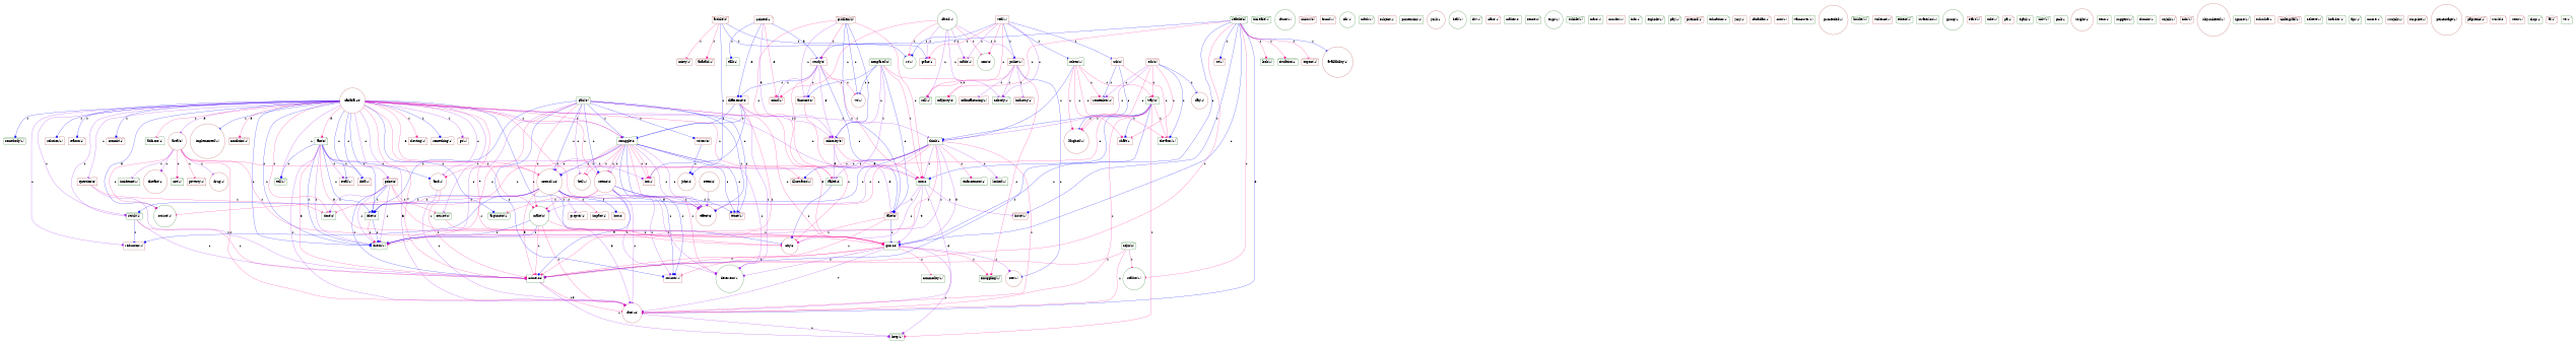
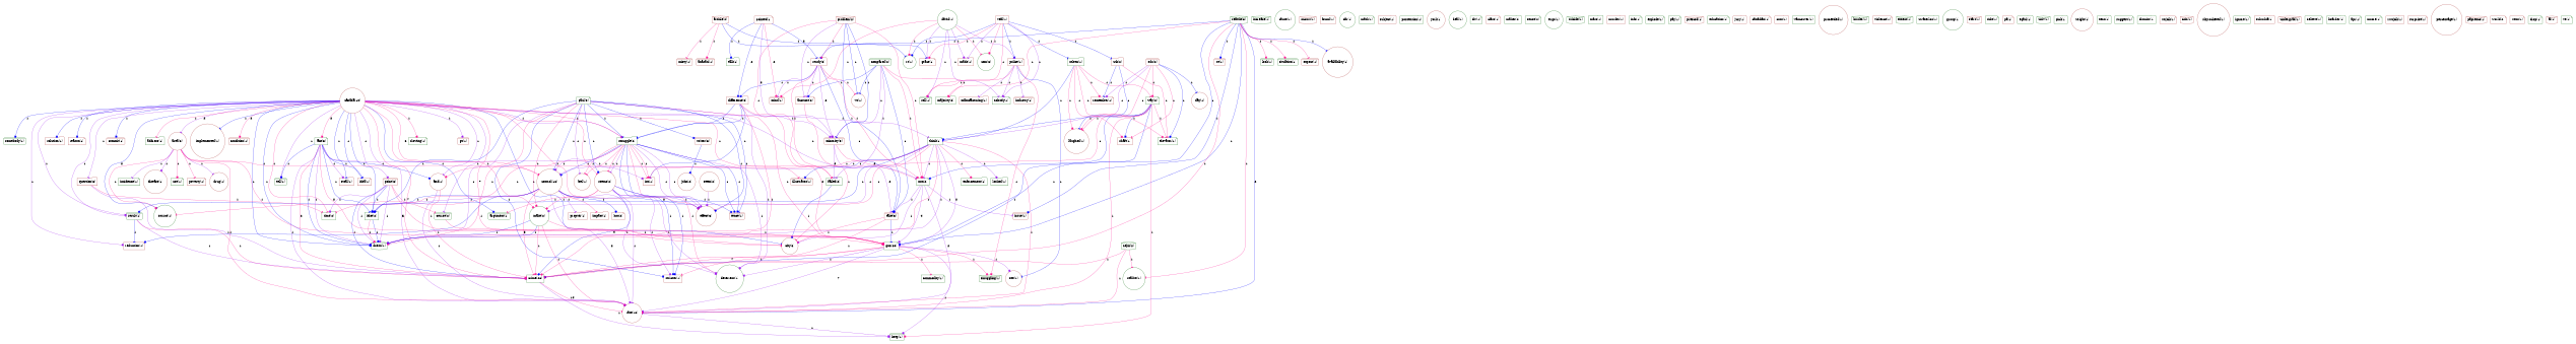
  digraph {
    node [color=brown shape=note]
    edge [arrowhead=box color=deeppink]
    n1 [color=darkgreen label="compared(2)" shape=cylinder]
    n2 [label="vs(1)" shape=circle]
    n3 [label="account(2)"]
    n4 [label="minority(3)" shape=cylinder]
    n5 [color=darkgreen label="majority(2)" shape=folder]
    n6 [color=darkgreen label="failed(2)" shape=folder]
    n7 [color=darkgreen label="non(2)"]
    n8 [label="take(3)" shape=cylinder]
    n9 [label="city(3)" shape=circle]
    n10 [label="issue(1)" shape=cylinder]
    n11 [color=darkgreen label="gun(30)"]
    n12 [label="rate(13)" shape=circle]
    n13 [color=darkgreen label="crime(26)" shape=folder]
    n14 [color=darkgreen label="deterrent(1)" shape=circle]
    n15 [label="stricter(1)"]
    n16 [color=darkgreen label="keep(1)" shape=cylinder]
    n17 [color=darkgreen label="smuggling(1)" shape=cylinder]
    n18 [label="see(1)" shape=circle]
    n19 [color=darkgreen label="commodity(1)"]
    n20 [label="problem(2)" shape=cylinder]
    n21 [label="study(3)" shape=folder]
    n22 [label="difference(3)" shape=folder]
    n23 [label="mind(1)" shape=cylinder]
    n24 [label="isn(1)" shape=folder]
    n25 [color=darkgreen label="smuggle(2)" shape=folder]
    n26 [label="pointed(1)"]
    n27 [color=darkgreen label="talk(1)" shape=folder]
    n28 [color=darkgreen label="time(2)" shape=folder]
    n29 [label="control(16)" shape=circle]
    n30 [label="seems(2)" shape=circle]
    n31 [label="effect(3)" shape=circle]
    n32 [label="feel(1)" shape=circle]
    n33 [label="tence(1)" shape=cylinder]
    n34 [color=darkgreen label="seattle(3)" shape=cylinder]
    n35 [label="se(1)" shape=cylinder]
    n36 [color=darkgreen label="look(1)" shape=cylinder]
    n37 [color=darkgreen label="situation(1)" shape=cylinder]
    n38 [label="expect(1)" shape=cylinder]
    n39 [label="availability(1)" shape=circle]
    n40 [color=darkgreen label="realize(1)" shape=circle]
    n41 [color=darkgreen label="increase(1)" shape=cylinder]
    n42 [color=darkgreen label="cause(1)" shape=circle]
    n43 [label="canada(10)" shape=circle]
-   n44 [label="slowing(1)"]
-   n45 [label="something(1)" shape=folder]
+   n44 [color=darkgreen label="slowing(1)"]
    n46 [label="go(1)" shape=cylinder]
    n47 [color=darkgreen label="somebody(1)" shape=cylinder]
    n48 [label="point(3)" shape=cylinder]
    n49 [label="area(2)" shape=circle]
    n50 [label="solution(1)" shape=folder]
    n51 [label="reason(1)"]
    n52 [color=darkgreen label="result(1)" shape=cylinder]
    n53 [label="commit(1)" shape=cylinder]
    n54 [label="question(3)" shape=folder]
    n55 [color=darkgreen label="think(1)"]
    n56 [color=darkgreen label="address(1)" shape=folder]
    n57 [label="implemented(1)" shape=circle]
    n58 [label="reduction(1)"]
    n59 [color=darkgreen label="fact(3)"]
    n60 [color=darkgreen label="source(1)" shape=circle]
    n61 [color=darkgreen label="idiot(2)" shape=folder]
    n62 [label="idea(1)"]
    n63 [color=darkgreen label="tell(1)" shape=cylinder]
    n64 [label="condition(1)" shape=cylinder]
    n65 [color=darkgreen label="course(2)" shape=cylinder]
    n66 [color=darkgreen label="make(2)" shape=circle]
    n67 [color=darkgreen label="doesn(1)" shape=cylinder]
    n68 [label="steal(1)" shape=folder]
    n69 [label="illustrates(1)" shape=cylinder]
    n70 [label="find(1)" shape=circle]
    n71 [color=darkgreen label="argument(1)" shape=cylinder]
    n72 [color=darkgreen label="use(1)"]
    n73 [label="poverty(1)"]
    n74 [label="drug(1)" shape=circle]
    n75 [color=darkgreen label="incidence(1)"]
    n76 [label="disease(1)" shape=circle]
    n77 [color=darkgreen label="enforcement(1)" shape=folder]
    n78 [color=darkgreen label="looked(1)" shape=folder]
    n79 [label="propter(1)" shape=folder]
    n80 [label="impact(1)" shape=folder]
    n81 [label="hoc(2)"]
-   n82 [label="occurs(0)" shape=cylinder]
+   n82 [label="occurs(1)" shape=cylinder]
    n83 [label="found(1)"]
    n84 [color=darkgreen label="car(1)" shape=circle]
    n85 [color=darkgreen label="math(1)"]
    n86 [label="subject(1)" shape=folder]
    n87 [label="article(2)" shape=cylinder]
    n88 [label="misty(1)" shape=cylinder]
    n89 [color=darkgreen label="rt(1)" shape=circle]
    n90 [label="grace(1)"]
    n91 [label="anasazi(1)" shape=cylinder]
    n92 [label="john(2)" shape=circle]
    n93 [color=darkgreen label="possession(1)" shape=folder]
    n94 [label="york(1)" shape=circle]
    n95 [color=darkgreen label="deal(1)" shape=circle]
    n96 [color=darkgreen label="div(1)"]
    n97 [label="class(1)"]
    n98 [color=darkgreen label="makes(2)" shape=folder]
    n99 [color=darkgreen label="sense(2)"]
    n100 [color=darkgreen label="ergo(1)" shape=circle]
    n101 [color=darkgreen label="suicide(1)" shape=cylinder]
    n102 [label="edu(2)" shape=cylinder]
    n103 [label="day(1)" shape=circle]
    n104 [color=darkgreen label="way(2)"]
    n105 [label="shaft(1)"]
    n106 [color=darkgreen label="elevator(1)"]
    n107 [label="remember(1)"]
    n108 [label="laughed(1)" shape=circle]
    n109 [color=darkgreen label="mass(1)" shape=folder]
    n110 [label="murder(1)" shape=folder]
    n111 [color=darkgreen label="info(1)"]
    n112 [color=darkgreen label="explode(1)"]
    n113 [label="veal(1)" shape=folder]
    n114 [color=darkgreen label="utkvm(1)" shape=folder]
    n115 [color=darkgreen label="com(3)" shape=circle]
    n116 [label="police(1)"]
    n117 [label="made(1)" shape=folder]
    n118 [label="utk(2)" shape=folder]
    n119 [color=darkgreen label="sell(1)" shape=cylinder]
    n120 [color=darkgreen label="nobody(1)"]
    n121 [label="industry(1)" shape=cylinder]
    n122 [label="manufacturing(1)" shape=folder]
    n123 [color=darkgreen label="pay(1)"]
    n124 [label="prescod(1)" shape=cylinder]
    n125 [color=darkgreen label="education(1)"]
    n126 [label="jury(1)" shape=folder]
    n127 [label="canadian(1)"]
    n128 [label="cont(1)" shape=folder]
    n129 [color=darkgreen label="vancouver(1)" shape=folder]
    n130 [label="proceeded(1)" shape=circle]
    n131 [color=darkgreen label="border(1)" shape=cylinder]
    n132 [label="violence(1)"]
    n133 [color=darkgreen label="extent(1)" shape=cylinder]
    n134 [color=darkgreen label="uwaterloo(1)" shape=folder]
    n135 [color=darkgreen label="group(1)" shape=circle]
    n136 [label="start(1)" shape=cylinder]
    n137 [color=darkgreen label="side(1)"]
    n138 [label="pa(1)"]
    n139 [color=darkgreen label="david(1)" shape=circle]
    n140 [color=darkgreen label="eqaul(1)" shape=folder]
    n141 [color=darkgreen label="paul(3)"]
    n142 [label="writes(3)" shape=cylinder]
    n143 [color=darkgreen label="univ(1)" shape=cylinder]
    n144 [color=darkgreen label="pick(1)" shape=folder]
    n145 [label="wright(1)" shape=circle]
    n146 [color=darkgreen label="tenn(1)" shape=folder]
    n147 [color=darkgreen label="suggest(1)"]
    n148 [color=darkgreen label="dismiss(1)" shape=folder]
    n149 [label="wojcik(1)"]
    n150 [label="coin(1)" shape=cylinder]
    n151 [label="skyrocketed(1)" shape=circle]
    n152 [color=darkgreen label="ignore(1)"]
    n153 [label="suburbia(1)" shape=folder]
    n154 [label="undergrad(1)" shape=cylinder]
    n155 [color=darkgreen label="believe(1)"]
    n156 [color=darkgreen label="boarder(1)" shape=folder]
    n157 [color=darkgreen label="apr(1)"]
    n158 [color=darkgreen label="moore(1)"]
    n159 [label="seem(2)" shape=circle]
    n160 [label="rwojcik(1)" shape=folder]
    n161 [label="surprise(1)"]
    n162 [label="percentage(1)" shape=circle]
    n163 [label="papresco(1)" shape=cylinder]
    n164 [label="world(2)"]
    n165 [label="went(1)"]
    n166 [color=darkgreen label="nejm(2)" shape=cylinder]
    n167 [color=darkgreen label="drop(1)"]
    n168 [label="al(1)" shape=cylinder]
    n169 [color=darkgreen label="ve(1)"]
    n1 -> n2 [arrowhead=tee color=blue label=1]
    n1 -> n3 [color=blue label=1]
    n1 -> n4 [arrowhead=tee color=purple label=1]
    n1 -> n5 [arrowhead=tee label=1]
    n1 -> n6 [arrowhead=tee color=purple label=1]
    n1 -> n7 [label=1]
    n1 -> n8 [color=blue label=1]
    n3 -> n9 [arrowhead=tee label=1]
    n4 -> n6 [arrowhead=tee color=purple label=2]
    n4 -> n7 [arrowhead=tee label=2]
    n4 -> n8 [arrowhead=tee color=purple label=2]
    n6 -> n9 [color=blue label=1]
    n7 -> n8 [arrowhead=tee color=purple label=1]
    n7 -> n9 [color=purple label=1]
    n7 -> n10 [arrowhead=tee color=purple label=1]
    n7 -> n11 [color=purple label=4]
    n7 -> n12 [color=purple label=2]
    n8 -> n9 [arrowhead=tee label=1]
    n8 -> n11 [arrowhead=tee color=blue label=1]
    n8 -> n13 [arrowhead=tee label=1]
    n11 -> n12 [color=purple label=7]
    n11 -> n13 [label=7]
    n11 -> n14 [color=purple label=1]
    n11 -> n15 [arrowhead=tee label=1]
    n11 -> n16 [color=purple label=1]
    n11 -> n17 [label=1]
    n11 -> n18 [color=purple label=1]
    n11 -> n19 [arrowhead=tee label=1]
    n12 -> n16 [color=purple label=1]
    n13 -> n12 [arrowhead=tee label=14]
    n13 -> n16 [color=purple label=1]
    n20 -> n2 [arrowhead=tee color=blue label=1]
    n20 -> n3 [arrowhead=tee color=purple label=1]
    n20 -> n4 [arrowhead=tee color=blue label=1]
    n20 -> n6 [arrowhead=tee label=1]
    n20 -> n7 [label=1]
    n20 -> n8 [color=blue label=1]
    n20 -> n21 [label=1]
    n21 -> n2 [arrowhead=tee label=1]
    n21 -> n3 [arrowhead=tee color=purple label=1]
    n21 -> n4 [color=purple label=2]
    n21 -> n6 [arrowhead=tee label=1]
    n21 -> n7 [label=1]
    n21 -> n8 [arrowhead=tee color=blue label=1]
    n21 -> n22 [color=blue label=1]
    n21 -> n23 [arrowhead=tee color=purple label=1]
    n22 -> n4 [color=purple label=1]
    n22 -> n11 [label=2]
    n22 -> n13 [label=1]
    n22 -> n24 [arrowhead=tee color=blue label=1]
    n22 -> n25 [arrowhead=tee color=blue label=1]
    n22 -> n25 [arrowhead=tee color=blue label=1]
    n25 -> n14 [arrowhead=tee label=1]
    n25 -> n14 [color=purple label=1]
    n25 -> n15 [color=blue label=1]
    n25 -> n15 [color=blue label=1]
    n25 -> n24 [arrowhead=tee label=1]
    n25 -> n24 [label=1]
    n25 -> n28 [arrowhead=tee label=1]
    n25 -> n29 [color=purple label=1]
    n25 -> n29 [color=blue label=1]
    n25 -> n30 [arrowhead=tee color=purple label=1]
    n25 -> n30 [arrowhead=tee label=1]
    n25 -> n31 [color=purple label=1]
    n25 -> n31 [color=purple label=1]
    n25 -> n32 [arrowhead=tee label=1]
    n25 -> n32 [arrowhead=tee label=1]
    n25 -> n33 [color=blue label=1]
    n25 -> n33 [color=blue label=1]
    n26 -> n4 [color=purple label=2]
    n26 -> n21 [arrowhead=tee color=blue label=2]
    n26 -> n22 [color=blue label=2]
    n26 -> n23 [label=2]
    n26 -> n27 [color=blue label=1]
    n29 -> n12 [color=purple label=2]
    n29 -> n13 [arrowhead=tee label=5]
    n29 -> n14 [color=purple label=1]
    n29 -> n31 [color=blue label=2]
    n29 -> n52 [color=blue label=1]
    n29 -> n58 [color=blue label=1]
    n29 -> n60 [arrowhead=tee label=1]
    n29 -> n61 [arrowhead=tee color=purple label=1]
    n29 -> n79 [arrowhead=tee color=purple label=1]
    n29 -> n80 [arrowhead=tee label=1]
    n29 -> n81 [color=blue label=1]
    n30 -> n12 [arrowhead=tee color=purple label=1]
    n30 -> n13 [color=blue label=4]
    n30 -> n14 [color=purple label=1]
    n30 -> n15 [color=purple label=1]
    n30 -> n31 [color=purple label=1]
    n30 -> n33 [color=blue label=1]
    n30 -> n66 [label=1]
    n30 -> n71 [arrowhead=tee label=1]
    n34 -> n5 [label=1]
    n34 -> n7 [color=blue label=1]
    n34 -> n10 [color=blue label=1]
    n34 -> n11 [color=blue label=1]
    n34 -> n12 [arrowhead=tee color=blue label=2]
    n34 -> n13 [arrowhead=tee label=1]
    n34 -> n21 [arrowhead=tee color=blue label=1]
    n34 -> n35 [color=blue label=1]
    n34 -> n36 [label=1]
    n34 -> n37 [label=1]
    n34 -> n38 [arrowhead=tee label=1]
    n34 -> n39 [arrowhead=tee color=blue label=1]
    n34 -> n40 [arrowhead=tee label=1]
    n43 -> n7 [arrowhead=tee color=purple label=1]
    n43 -> n9 [arrowhead=tee color=blue label=1]
    n43 -> n11 [arrowhead=tee label=7]
    n43 -> n12 [color=purple label=5]
    n43 -> n13 [label=7]
    n43 -> n25 [color=purple label=1]
    n43 -> n25 [arrowhead=tee label=1]
    n43 -> n28 [arrowhead=tee label=1]
    n43 -> n29 [arrowhead=tee label=6]
    n43 -> n30 [arrowhead=tee label=1]
    n43 -> n31 [arrowhead=tee label=1]
    n43 -> n44 [label=1]
-   n43 -> n45 [color=blue label=1]
    n43 -> n46 [color=purple label=1]
    n43 -> n47 [color=blue label=1]
    n43 -> n48 [color=purple label=1]
    n43 -> n49 [arrowhead=tee color=purple label=2]
    n43 -> n50 [color=blue label=1]
    n43 -> n51 [color=blue label=1]
    n43 -> n52 [arrowhead=tee color=purple label=1]
    n43 -> n52 [color=purple label=1]
    n43 -> n53 [color=blue label=1]
    n43 -> n54 [arrowhead=tee color=purple label=1]
    n43 -> n55 [arrowhead=tee color=purple label=1]
    n43 -> n56 [arrowhead=tee label=1]
    n43 -> n57 [arrowhead=tee color=blue label=1]
    n43 -> n58 [color=purple label=1]
    n43 -> n59 [label=2]
    n43 -> n60 [arrowhead=tee color=blue label=2]
    n43 -> n61 [color=blue label=1]
    n43 -> n62 [arrowhead=tee color=blue label=1]
    n43 -> n63 [color=purple label=1]
    n43 -> n64 [label=2]
    n43 -> n65 [arrowhead=tee color=purple label=1]
    n43 -> n66 [label=1]
    n43 -> n67 [color=blue label=1]
    n43 -> n67 [color=blue label=1]
    n43 -> n68 [arrowhead=tee color=blue label=1]
    n43 -> n69 [arrowhead=tee label=1]
    n43 -> n70 [arrowhead=tee color=purple label=1]
    n43 -> n71 [color=blue label=1]
    n48 -> n9 [arrowhead=tee label=1]
    n48 -> n13 [arrowhead=tee color=blue label=1]
    n48 -> n28 [color=purple label=1]
    n48 -> n61 [color=blue label=1]
    n48 -> n65 [arrowhead=tee label=1]
    n48 -> n67 [color=purple label=1]
    n48 -> n67 [arrowhead=tee color=purple label=1]
    n49 -> n11 [label=1]
    n49 -> n12 [label=1]
    n49 -> n29 [arrowhead=tee label=1]
    n49 -> n60 [label=1]
    n49 -> n72 [label=1]
    n49 -> n73 [arrowhead=tee label=1]
    n49 -> n74 [arrowhead=tee color=purple label=1]
    n49 -> n75 [arrowhead=tee color=purple label=1]
    n49 -> n76 [color=purple label=1]
    n52 -> n13 [arrowhead=tee label=1]
    n52 -> n13 [color=purple label=1]
    n52 -> n58 [arrowhead=tee color=blue label=1]
    n54 -> n13 [arrowhead=tee color=purple label=1]
    n54 -> n28 [arrowhead=tee label=1]
    n55 -> n7 [arrowhead=tee color=purple label=1]
    n55 -> n11 [color=purple label=2]
    n55 -> n12 [arrowhead=tee label=1]
    n55 -> n29 [arrowhead=tee color=purple label=1]
    n55 -> n31 [arrowhead=tee label=1]
    n55 -> n61 [color=blue label=1]
    n55 -> n66 [color=purple label=1]
    n55 -> n67 [arrowhead=tee color=purple label=1]
    n55 -> n67 [arrowhead=tee label=1]
    n55 -> n69 [color=blue label=1]
    n55 -> n70 [label=1]
    n55 -> n77 [label=1]
    n55 -> n78 [color=purple label=1]
    n59 -> n11 [arrowhead=tee label=2]
    n59 -> n12 [arrowhead=tee color=purple label=1]
    n59 -> n13 [label=2]
    n59 -> n24 [color=purple label=1]
    n59 -> n61 [arrowhead=tee color=blue label=1]
    n59 -> n62 [arrowhead=tee color=blue label=1]
    n59 -> n63 [color=blue label=1]
    n59 -> n67 [arrowhead=tee color=purple label=1]
    n59 -> n67 [color=blue label=1]
    n59 -> n68 [color=purple label=1]
    n59 -> n70 [color=blue label=1]
    n61 -> n67 [label=1]
    n61 -> n67 [color=blue label=1]
    n65 -> n9 [arrowhead=tee label=1]
    n66 -> n11 [label=1]
    n66 -> n12 [label=1]
    n66 -> n13 [label=1]
    n66 -> n67 [color=blue label=1]
    n66 -> n67 [color=blue label=1]
    n70 -> n12 [arrowhead=tee color=purple label=1]
    n70 -> n13 [arrowhead=tee label=1]
    n87 -> n88 [arrowhead=tee label=1]
    n87 -> n89 [arrowhead=tee color=blue label=1]
    n87 -> n90 [arrowhead=tee color=blue label=1]
    n87 -> n91 [label=1]
-   n87 -> n92 [color=blue label=1]
    n102 -> n55 [arrowhead=tee color=purple label=1]
    n102 -> n103 [arrowhead=tee color=blue label=1]
    n102 -> n104 [label=1]
    n102 -> n105 [arrowhead=tee label=1]
    n102 -> n106 [color=blue label=1]
    n102 -> n107 [color=purple label=1]
    n102 -> n108 [label=1]
    n104 -> n11 [color=blue label=1]
    n104 -> n12 [arrowhead=tee label=1]
    n104 -> n13 [color=blue label=1]
    n104 -> n16 [label=1]
    n104 -> n24 [arrowhead=tee label=1]
    n104 -> n55 [color=blue label=1]
    n104 -> n105 [color=blue label=1]
    n104 -> n106 [arrowhead=tee label=1]
    n104 -> n108 [arrowhead=tee label=1]
    n113 -> n89 [color=blue label=1]
    n113 -> n90 [label=1]
    n113 -> n114 [arrowhead=tee color=blue label=1]
    n113 -> n115 [label=1]
    n113 -> n116 [color=blue label=1]
    n113 -> n117 [arrowhead=tee color=purple label=1]
    n113 -> n118 [arrowhead=tee color=blue label=1]
    n113 -> n119 [label=1]
    n113 -> n120 [arrowhead=tee color=purple label=1]
    n114 -> n55 [arrowhead=tee color=blue label=1]
    n114 -> n104 [arrowhead=tee label=1]
    n114 -> n105 [label=1]
    n114 -> n106 [label=1]
    n114 -> n107 [label=1]
    n114 -> n108 [label=1]
    n116 -> n17 [label=1]
    n116 -> n18 [arrowhead=tee color=blue label=1]
    n116 -> n119 [arrowhead=tee label=1]
    n116 -> n120 [color=purple label=1]
    n116 -> n121 [arrowhead=tee color=purple label=1]
    n116 -> n122 [arrowhead=tee color=purple label=1]
    n118 -> n106 [arrowhead=tee label=1]
    n118 -> n107 [arrowhead=tee color=blue label=1]
    n118 -> n108 [arrowhead=tee color=blue label=1]
    n139 -> n23 [label=1]
    n139 -> n89 [label=1]
    n139 -> n90 [arrowhead=tee color=purple label=1]
    n139 -> n115 [arrowhead=tee label=1]
    n139 -> n116 [arrowhead=tee color=purple label=1]
    n139 -> n117 [color=purple label=1]
    n139 -> n119 [arrowhead=tee color=purple label=1]
    n139 -> n120 [arrowhead=tee color=purple label=1]
    n141 -> n11 [label=1]
    n141 -> n14 [arrowhead=tee color=purple label=1]
    n141 -> n15 [color=blue label=1]
    n141 -> n25 [arrowhead=tee color=blue label=1]
    n141 -> n29 [arrowhead=tee color=blue label=1]
    n141 -> n30 [color=blue label=1]
    n141 -> n31 [color=blue label=1]
    n141 -> n32 [arrowhead=tee color=purple label=1]
    n141 -> n33 [arrowhead=tee color=blue label=1]
    n141 -> n61 [color=blue label=1]
    n141 -> n66 [label=1]
    n141 -> n67 [label=1]
    n141 -> n67 [arrowhead=tee color=purple label=1]
    n141 -> n142 [color=blue label=1]
    n142 -> n92 [color=blue label=1]
    n159 -> n31 [color=purple label=1]
    n166 -> n12 [arrowhead=tee label=1]
    n166 -> n13 [arrowhead=tee label=1]
    n166 -> n40 [arrowhead=tee label=1]
  }
